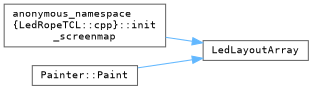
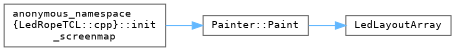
  digraph {
    fontname="DejaVu Sans Mono"
    rankdir=RL
    node [color=grey40 fillcolor=white fontname="DejaVu Sans Mono" fontsize=10 shape=box style=filled]
    edge [color=steelblue1 dir=back fontname="DejaVu Sans Mono" fontsize=10 labelfontname=Helvetica labelfontsize=10 style=solid]
    n1 [height=0.2 label=LedLayoutArray width=0.4]
    n2 [height=0.2 label="anonymous_namespace\l\{LedRopeTCL::cpp\}::init\l_screenmap" width=0.4]
    n3 [height=0.2 label="Painter::Paint" width=0.4]
-   n1 -> n2
+   n3 -> n2
    n1 -> n3
  }
